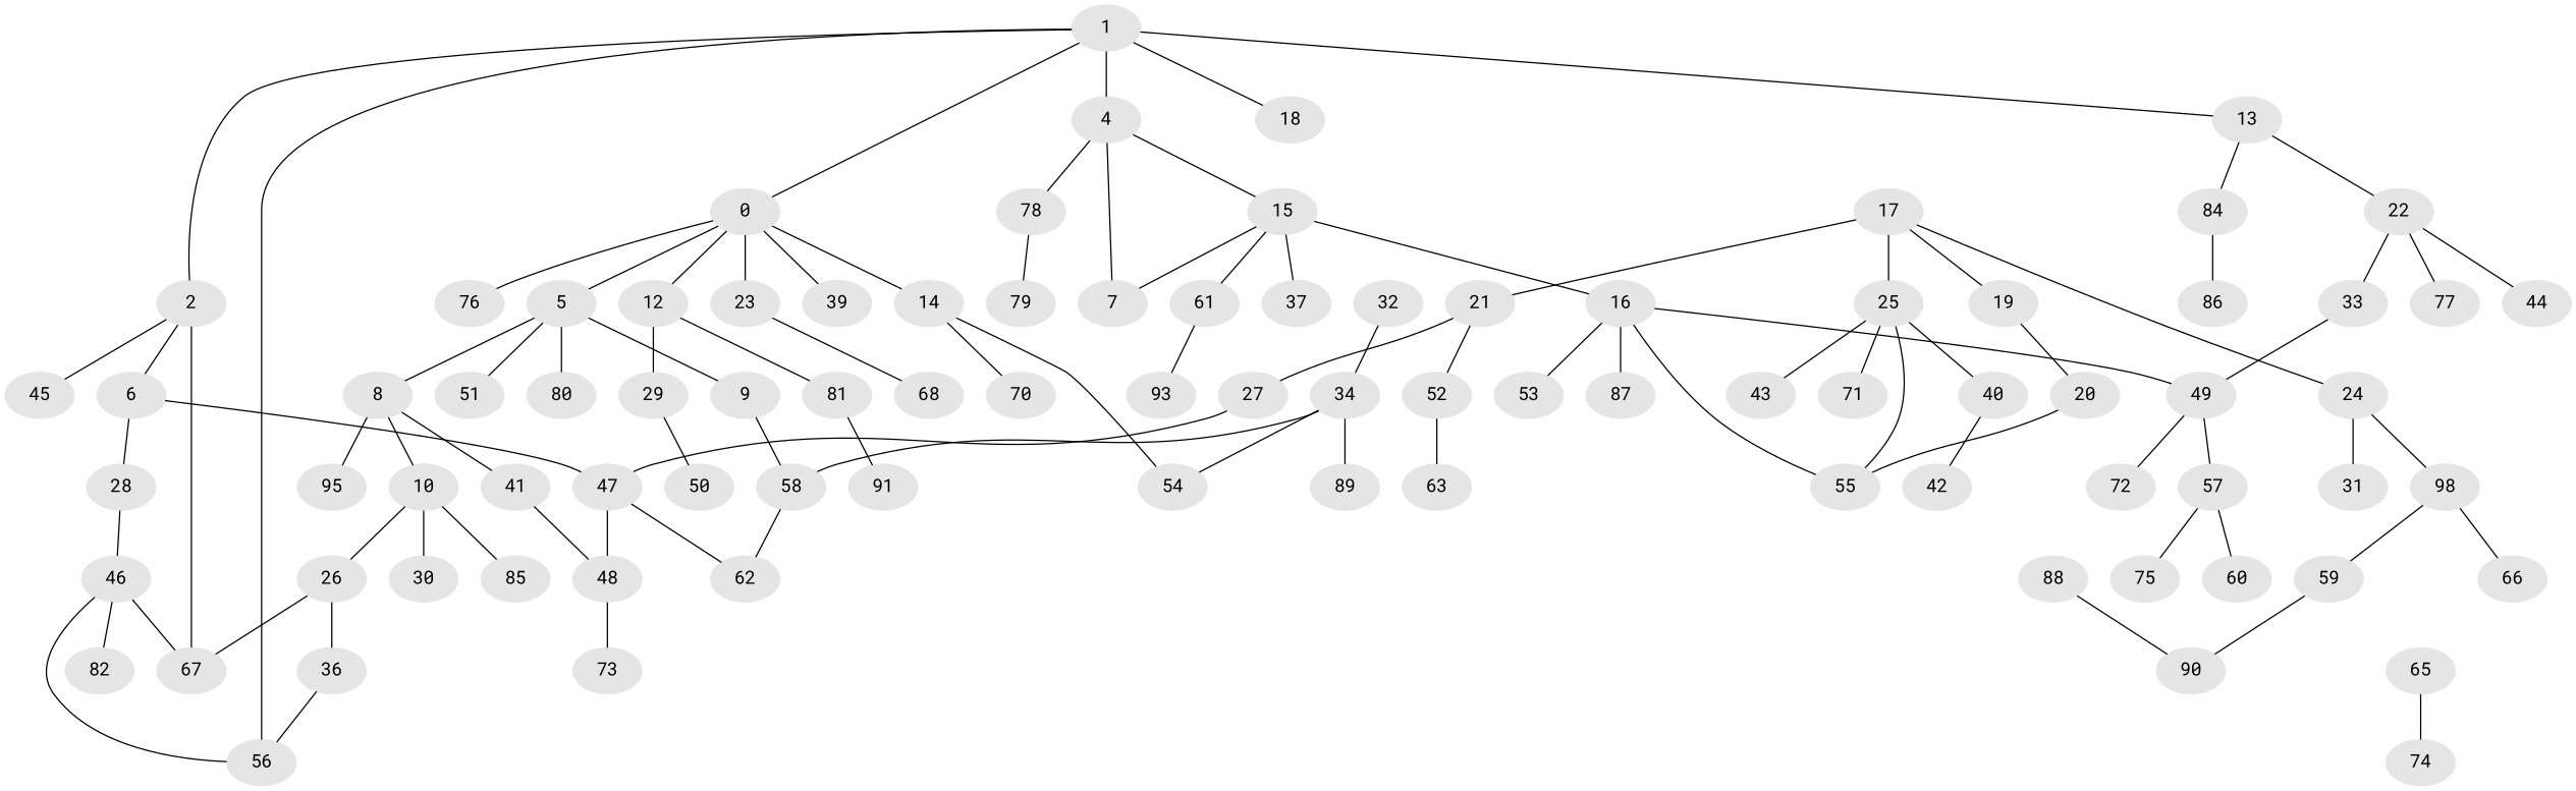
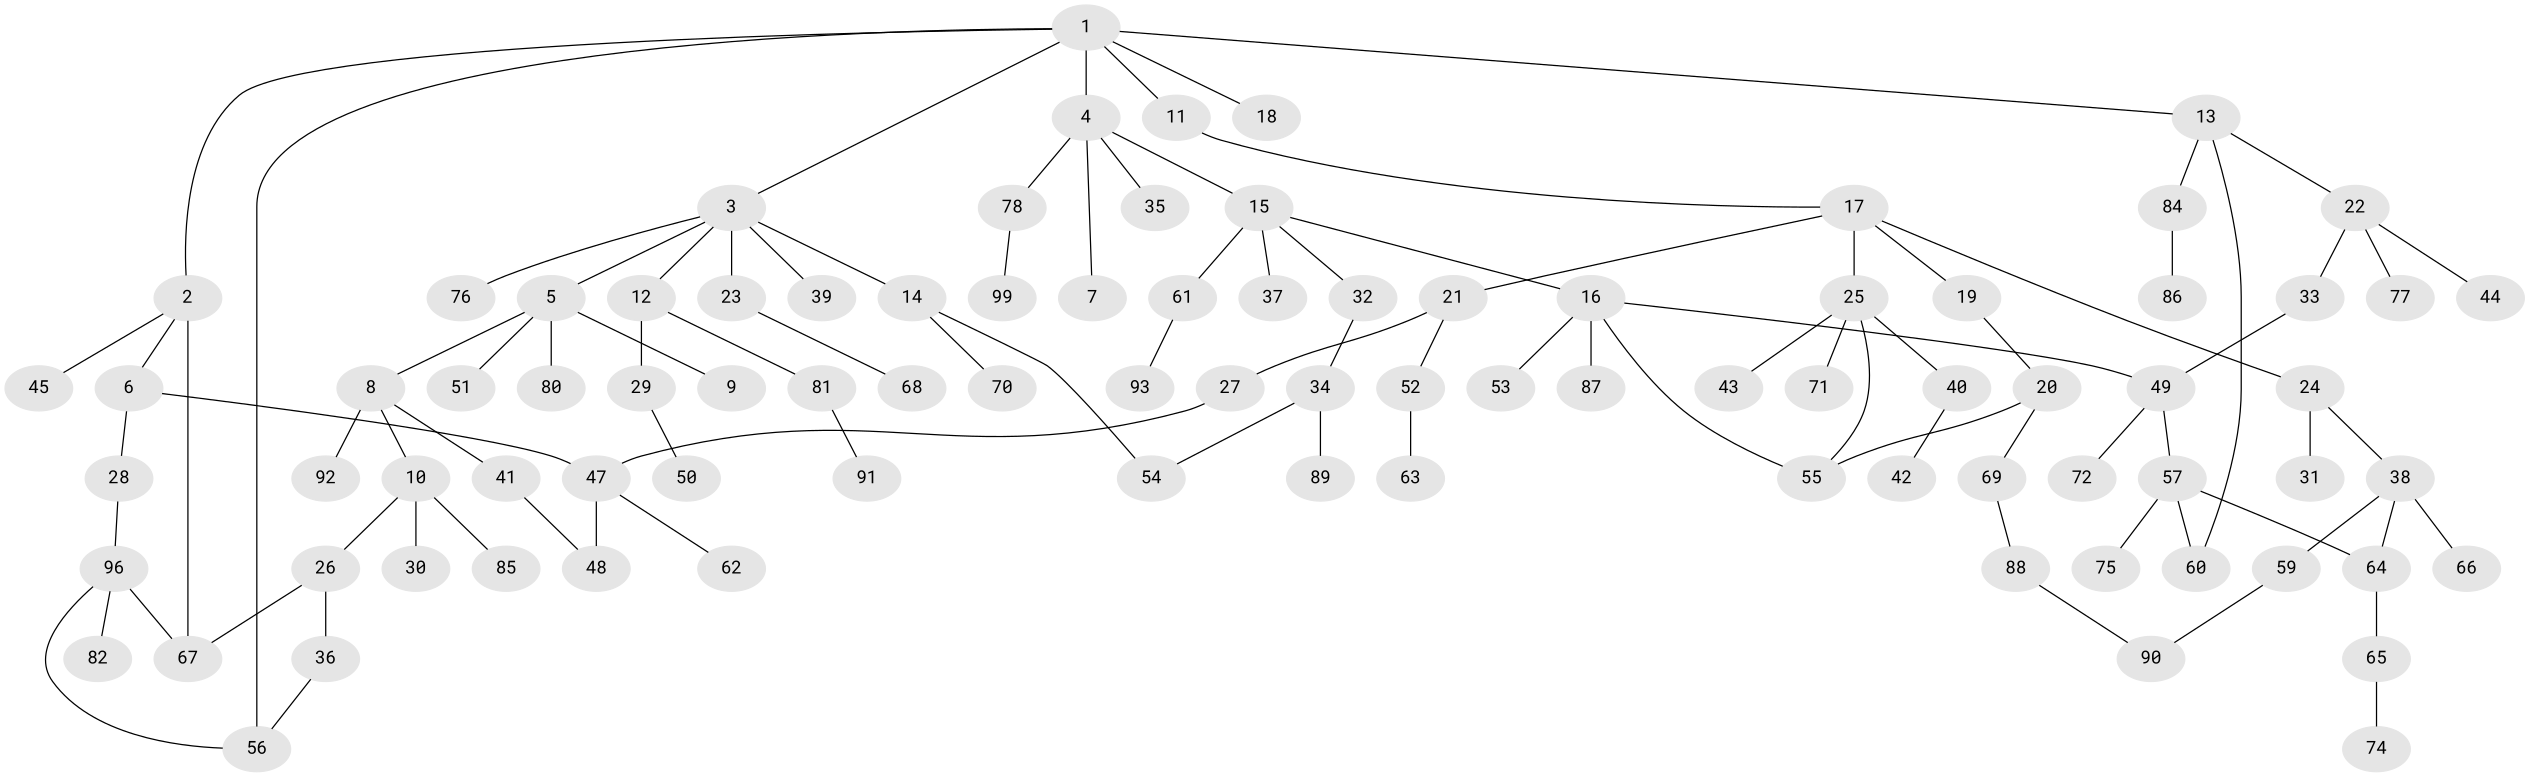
  graph {
    fontname="Roboto Mono"
    node [color=gray90 fontname="Roboto Mono" style=filled]
    edge [fontname="Roboto Mono"]
    1
    2
-   3 [label=0]
+   3
    4
+   11
    13
    18
    56
    6
    45
    67
    5
    12
    14
    23
    39
    76
    7
    15
+   35
    78
    17
    22
    60
    84
    28
    47
    8
    9
    51
    80
    29
    81
    54
    70
    68
    16
    32
    37
    61
-   79
+   79 [label=99]
    10
    41
-   92 [label=95]
-   58
-   46
+   92
+   46 [label=96]
    48
    62
    26
    30
    85
    36
    19
    21
    24
    25
    50
    91
    33
    44
    77
    86
    49
    53
    55
    87
    34
    n68 [label=93]
    57
    72
    20
    27
    52
    31
-   38 [label=98]
+   38
    40
    43
    71
+   69
    88
    63
    59
+   64
    66
    42
    82
    89
    90
    65
-   73
    75
    74
    1 -- 2
    1 -- 3
    1 -- 4
+   1 -- 11
    1 -- 13
    1 -- 18
    1 -- 56
    2 -- 6
    2 -- 45
    2 -- 67
    3 -- 5
    3 -- 12
    3 -- 14
    3 -- 23
    3 -- 39
    3 -- 76
    4 -- 7
    4 -- 15
+   4 -- 35
    4 -- 78
+   11 -- 17
    13 -- 22
+   13 -- 60
    13 -- 84
    6 -- 28
    6 -- 47
    5 -- 8
    5 -- 9
    5 -- 51
    5 -- 80
    12 -- 29
    12 -- 81
    14 -- 54
    14 -- 70
    23 -- 68
    15 -- 16
-   15 -- 7
+   15 -- 32
    15 -- 37
    15 -- 61
    78 -- 79
    17 -- 19
    17 -- 21
    17 -- 24
    17 -- 25
    22 -- 33
    22 -- 44
    22 -- 77
    84 -- 86
    28 -- 46
    47 -- 48
    47 -- 62
    8 -- 10
    8 -- 41
    8 -- 92
-   9 -- 58
    29 -- 50
    81 -- 91
    16 -- 49
    16 -- 53
    16 -- 55
    16 -- 87
    32 -- 34
    61 -- n68
    10 -- 26
    10 -- 30
    10 -- 85
    41 -- 48
-   58 -- 62
    46 -- 56
    46 -- 67
    46 -- 82
-   48 -- 73
    26 -- 67
    26 -- 36
    36 -- 56
    19 -- 20
    21 -- 27
    21 -- 52
    24 -- 31
    24 -- 38
    25 -- 55
    25 -- 40
    25 -- 43
    25 -- 71
    33 -- 49
    49 -- 57
    49 -- 72
    34 -- 54
-   34 -- 58
    34 -- 89
    57 -- 60
+   57 -- 64
    57 -- 75
    20 -- 55
+   20 -- 69
    27 -- 47
    52 -- 63
    38 -- 59
+   38 -- 64
    38 -- 66
    40 -- 42
+   69 -- 88
    88 -- 90
    59 -- 90
+   64 -- 65
    65 -- 74
  }
